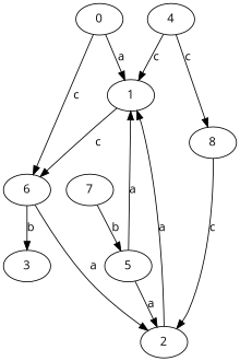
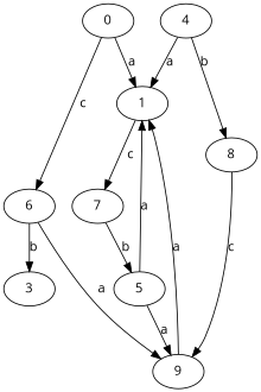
  strict digraph {
    fontname="Open Sans"
    node [fontname="Open Sans"]
    edge [fontname="Open Sans"]
    1
    7
    5
    0
    6
-   2
+   2 [label=9]
    3
    4
    8
-   1 -> 6 [label=c]
+   1 -> 7 [label=c]
    7 -> 5 [label=b]
    5 -> 1 [label=a]
    5 -> 2 [label=a]
    0 -> 1 [label=a]
    0 -> 6 [label=c]
    6 -> 2 [label=a]
    6 -> 3 [label=b]
    2 -> 1 [label=a]
-   4 -> 1 [label=c]
-   4 -> 8 [label=c]
+   4 -> 1 [label=a]
+   4 -> 8 [label=b]
    8 -> 2 [label=c]
  }
